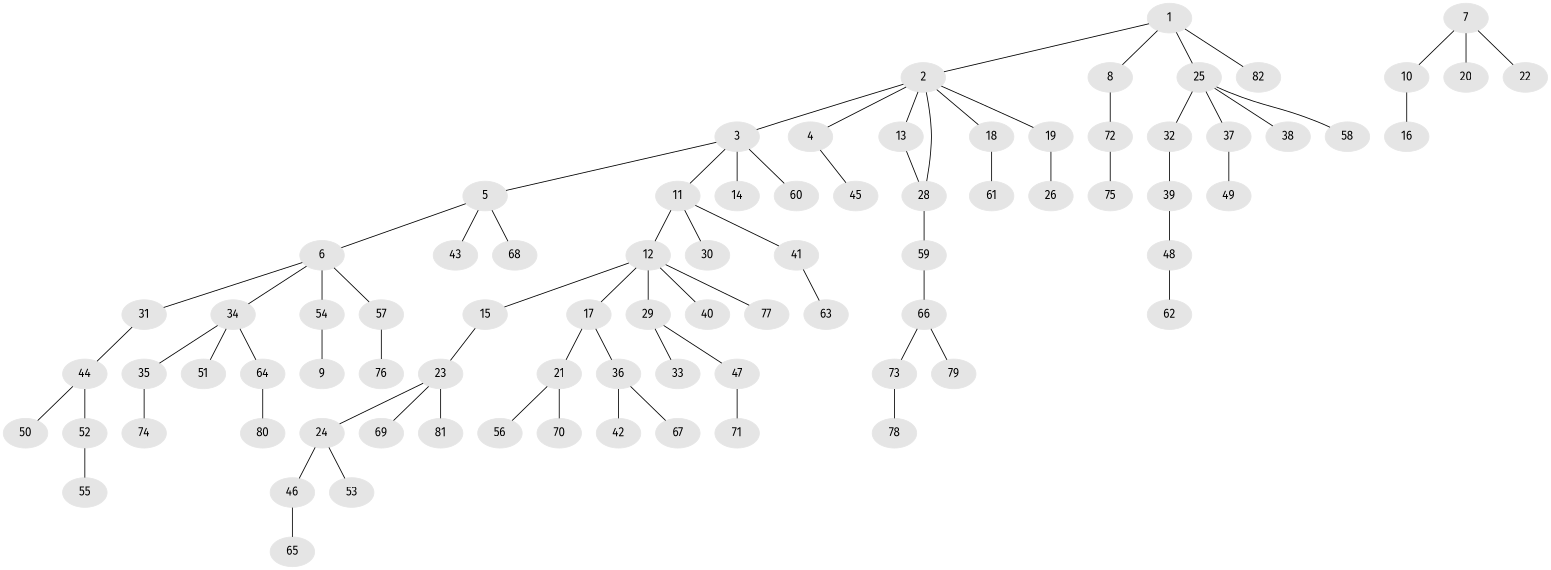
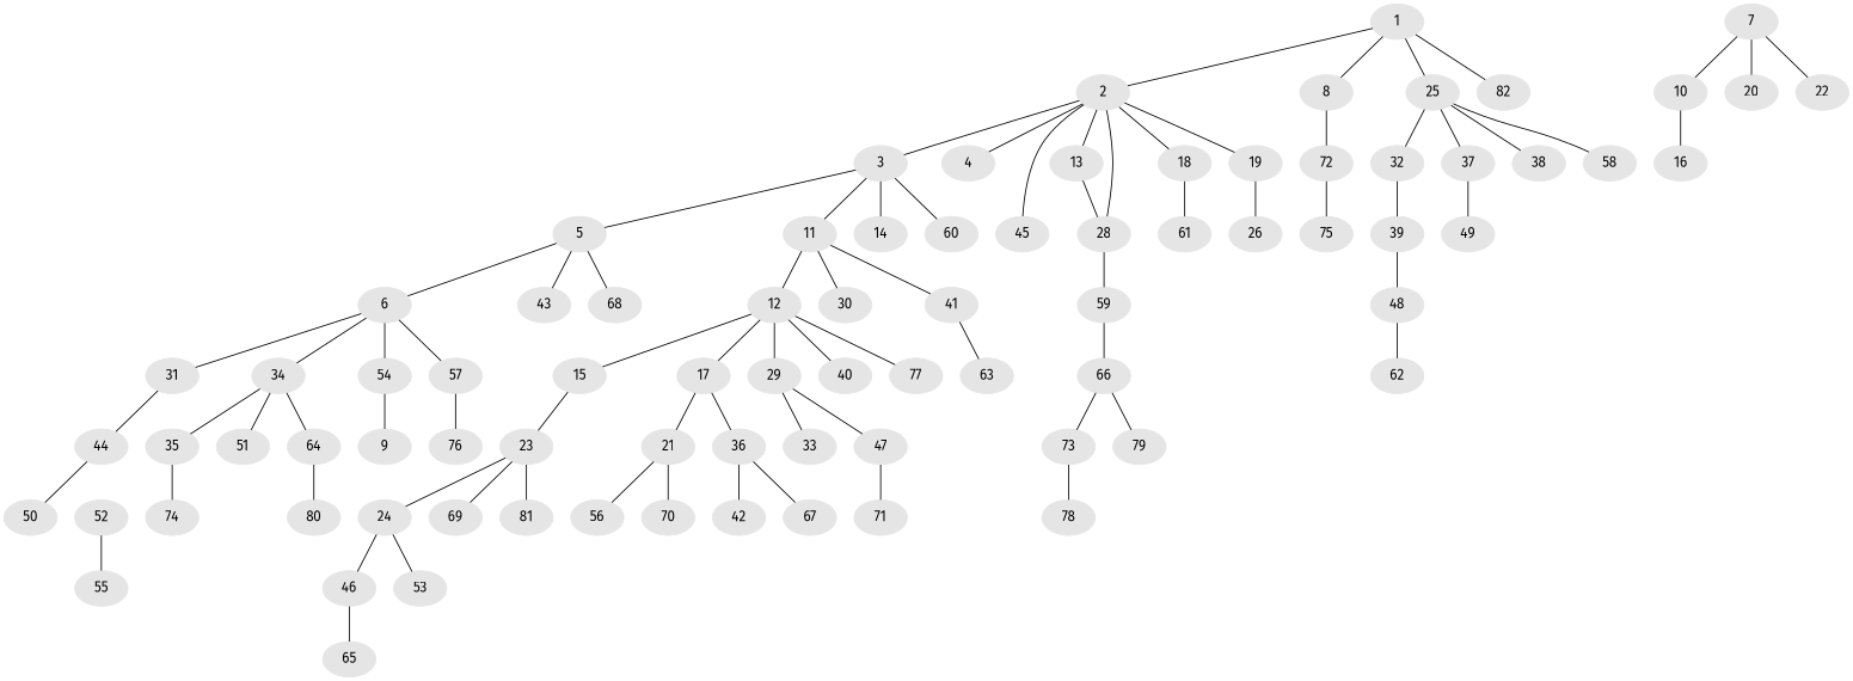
  graph {
    fontname="Fira Sans"
    node [color=gray90 fontname="Fira Sans" style=filled]
    edge [fontname="Fira Sans"]
    1
    2
    8
    25
    82
    3
    4
    13
    18
    19
    45
    28
    72
    32
    37
    38
    58
    5
    11
    14
    60
    7
    10
    20
    22
    61
    26
    6
    43
    68
    12
    30
    41
    31
    34
    54
    57
    44
    35
    51
    64
    9
    76
    16
    75
    15
    17
    29
    40
    77
    63
    23
    21
    36
    33
    47
    59
    24
    69
    81
    56
    70
    42
    67
    46
    53
    65
    39
    49
    66
    71
    50
    52
    48
    74
    80
    62
    55
    73
    79
    78
    1 -- 2
    1 -- 8
    1 -- 25
    1 -- 82
    2 -- 3
    2 -- 4
    2 -- 13
    2 -- 18
    2 -- 19
-   4 -- 45
+   2 -- 45
    2 -- 28
    8 -- 72
    25 -- 32
    25 -- 37
    25 -- 38
    25 -- 58
    3 -- 5
    3 -- 11
    3 -- 14
    3 -- 60
    13 -- 28
    18 -- 61
    19 -- 26
    28 -- 59
    72 -- 75
    32 -- 39
    37 -- 49
    5 -- 6
    5 -- 43
    5 -- 68
    11 -- 12
    11 -- 30
    11 -- 41
    7 -- 10
    7 -- 20
    7 -- 22
    10 -- 16
    6 -- 31
    6 -- 34
    6 -- 54
    6 -- 57
    12 -- 15
    12 -- 17
    12 -- 29
    12 -- 40
    12 -- 77
    41 -- 63
    31 -- 44
    34 -- 35
    34 -- 51
    34 -- 64
    54 -- 9
    57 -- 76
    44 -- 50
-   44 -- 52
    35 -- 74
    64 -- 80
    15 -- 23
    17 -- 21
    17 -- 36
    29 -- 33
    29 -- 47
    23 -- 24
    23 -- 69
    23 -- 81
    21 -- 56
    21 -- 70
    36 -- 42
    36 -- 67
    47 -- 71
    59 -- 66
    24 -- 46
    24 -- 53
    46 -- 65
    39 -- 48
    66 -- 73
    66 -- 79
    52 -- 55
    48 -- 62
    73 -- 78
  }
